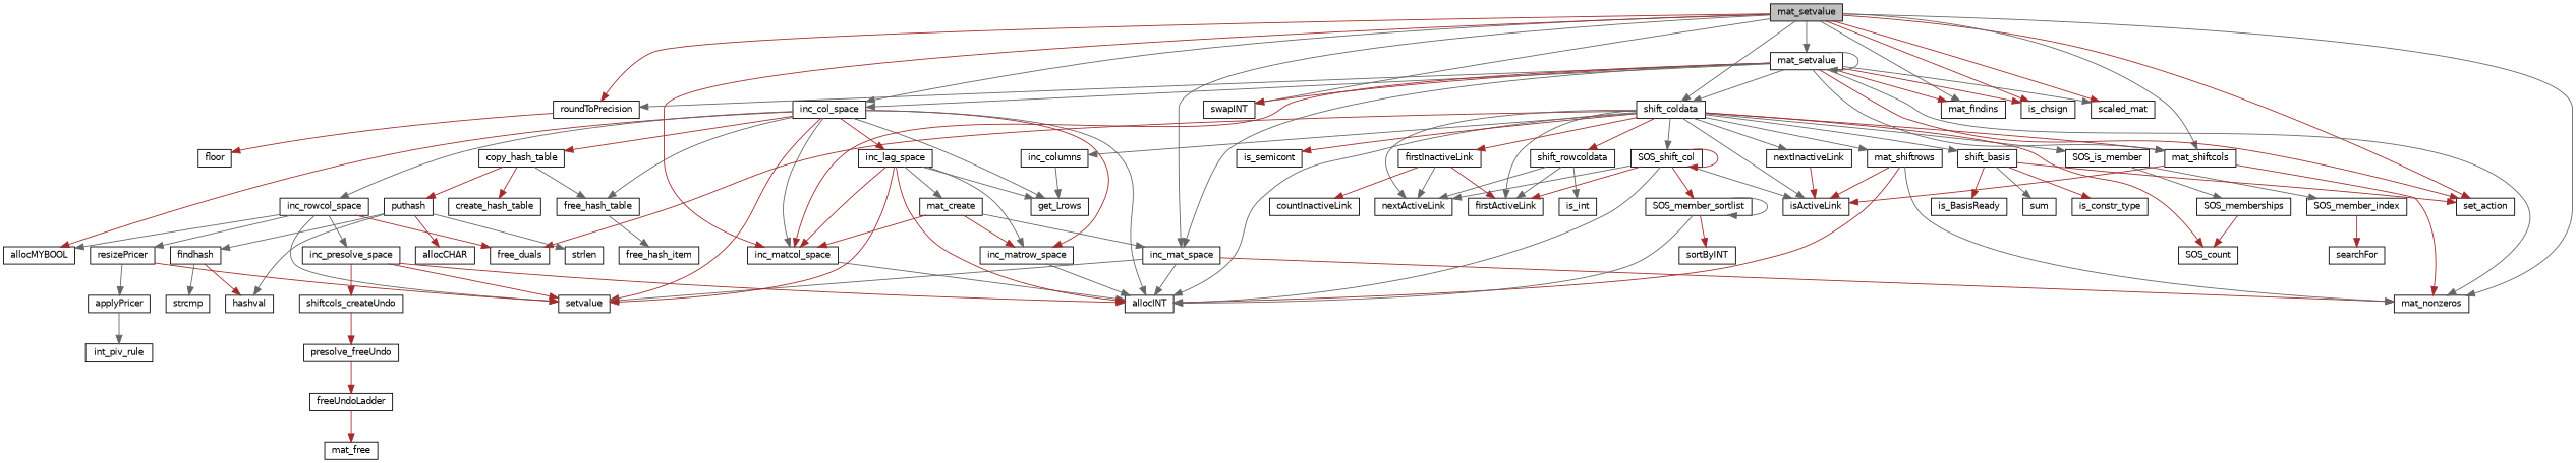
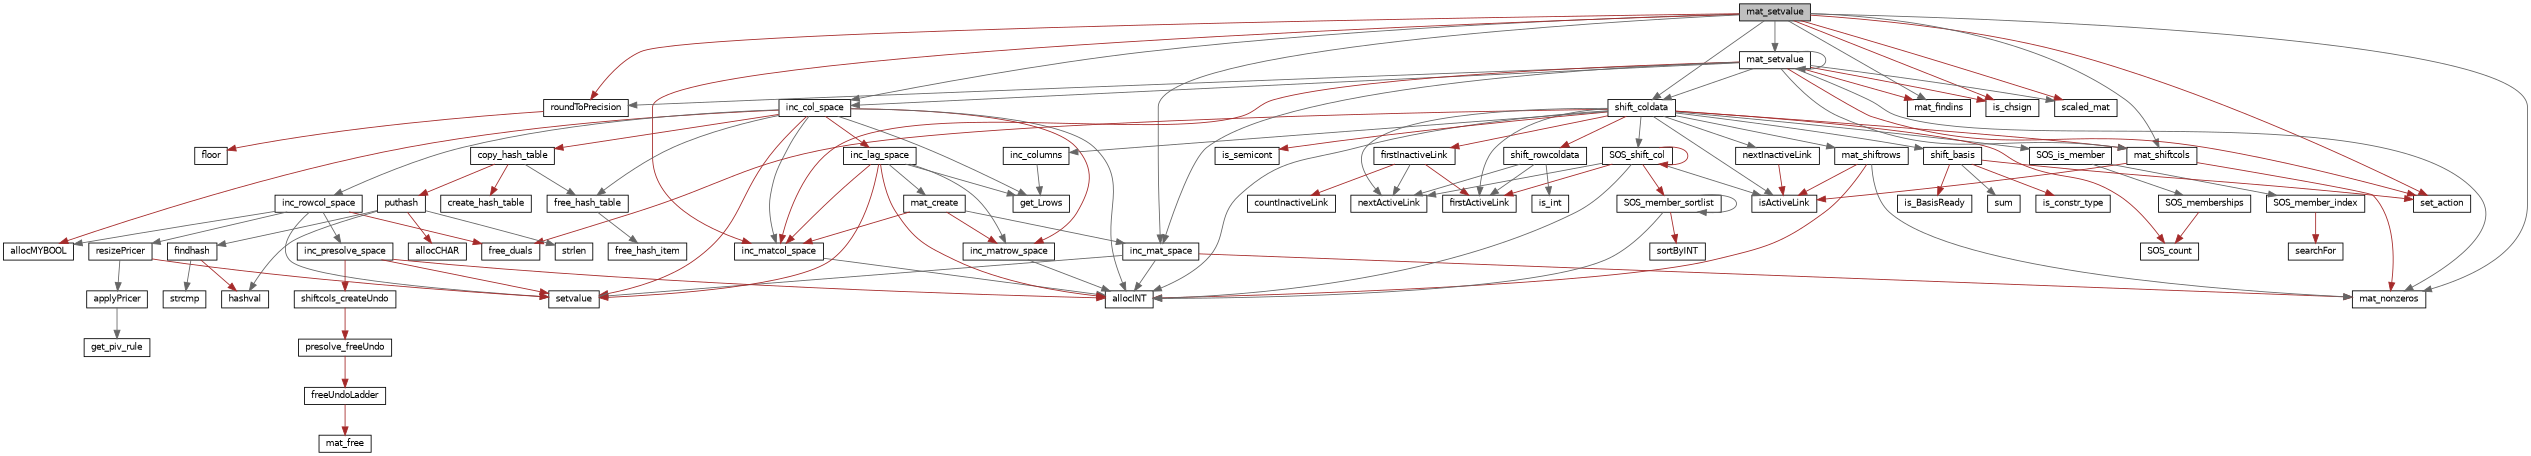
  digraph {
    rankdir=TB
    node [color=black fillcolor=white fontname=Helvetica fontsize=10 shape=record style=filled]
    edge [color=gray40 fontname=Helvetica fontsize=10 labelfontname=Helvetica labelfontsize=10 style=solid]
    n1 [fillcolor=grey75 fontcolor=black height=0.2 label=mat_setvalue width=0.4]
-   n2 [height=0.2 label=swapINT width=0.4]
    n3 [height=0.2 label=roundToPrecision width=0.4]
    n4 [height=0.2 label=inc_col_space width=0.4]
    n5 [height=0.2 label=inc_matcol_space width=0.4]
    n6 [height=0.2 label=inc_mat_space width=0.4]
    n7 [height=0.2 label=mat_nonzeros width=0.4]
    n8 [height=0.2 label=mat_findins width=0.4]
    n9 [height=0.2 label=set_action width=0.4]
    n10 [height=0.2 label=is_chsign width=0.4]
    n11 [height=0.2 label=scaled_mat width=0.4]
    n12 [height=0.2 label=shift_coldata width=0.4]
    n13 [height=0.2 label=mat_shiftcols width=0.4]
    n14 [height=0.2 label=mat_setvalue width=0.4]
    n15 [height=0.2 label=floor width=0.4]
    n16 [height=0.2 label=inc_matrow_space width=0.4]
    n17 [height=0.2 label=allocINT width=0.4]
    n18 [height=0.2 label=copy_hash_table width=0.4]
    n19 [height=0.2 label=free_hash_table width=0.4]
    n20 [height=0.2 label=setvalue width=0.4]
    n21 [height=0.2 label=allocMYBOOL width=0.4]
    n22 [height=0.2 label=get_Lrows width=0.4]
    n23 [height=0.2 label=inc_lag_space width=0.4]
    n24 [height=0.2 label=inc_rowcol_space width=0.4]
    n25 [height=0.2 label=free_duals width=0.4]
    n26 [height=0.2 label=mat_shiftrows width=0.4]
    n27 [height=0.2 label=isActiveLink width=0.4]
    n28 [height=0.2 label=firstInactiveLink width=0.4]
    n29 [height=0.2 label=firstActiveLink width=0.4]
    n30 [height=0.2 label=nextActiveLink width=0.4]
    n31 [height=0.2 label=nextInactiveLink width=0.4]
    n32 [height=0.2 label=SOS_is_member width=0.4]
    n33 [height=0.2 label=SOS_count width=0.4]
    n34 [height=0.2 label=is_semicont width=0.4]
    n35 [height=0.2 label=shift_basis width=0.4]
    n36 [height=0.2 label=SOS_shift_col width=0.4]
    n37 [height=0.2 label=shift_rowcoldata width=0.4]
    n38 [height=0.2 label=inc_columns width=0.4]
    n39 [height=0.2 label=create_hash_table width=0.4]
    n40 [height=0.2 label=puthash width=0.4]
    n41 [height=0.2 label=free_hash_item width=0.4]
    n42 [height=0.2 label=mat_create width=0.4]
    n43 [height=0.2 label=inc_presolve_space width=0.4]
    n44 [height=0.2 label=resizePricer width=0.4]
    n45 [height=0.2 label=findhash width=0.4]
    n46 [height=0.2 label=hashval width=0.4]
    n47 [height=0.2 label=allocCHAR width=0.4]
    n48 [height=0.2 label=strlen width=0.4]
    n49 [height=0.2 label=strcmp width=0.4]
    n50 [height=0.2 label=shiftcols_createUndo width=0.4]
    n51 [height=0.2 label=applyPricer width=0.4]
    n52 [height=0.2 label=presolve_freeUndo width=0.4]
    n53 [height=0.2 label=freeUndoLadder width=0.4]
    n54 [height=0.2 label=mat_free width=0.4]
-   n55 [height=0.2 label=int_piv_rule width=0.4]
+   n55 [height=0.2 label=get_piv_rule width=0.4]
    n56 [height=0.2 label=countInactiveLink width=0.4]
    n57 [height=0.2 label=is_int width=0.4]
    n58 [height=0.2 label=SOS_memberships width=0.4]
    n59 [height=0.2 label=SOS_member_index width=0.4]
    n60 [height=0.2 label=is_BasisReady width=0.4]
    n61 [height=0.2 label=sum width=0.4]
    n62 [height=0.2 label=is_constr_type width=0.4]
    n63 [height=0.2 label=SOS_member_sortlist width=0.4]
    n64 [height=0.2 label=searchFor width=0.4]
    n65 [height=0.2 label=sortByINT width=0.4]
-   n1 -> n2
    n1 -> n3 [color=brown]
    n1 -> n4
    n1 -> n5 [color=brown]
    n1 -> n6
    n1 -> n7
    n1 -> n8
    n1 -> n9 [color=brown]
    n1 -> n10 [color=brown]
    n1 -> n11 [color=brown]
    n1 -> n12
    n1 -> n13
    n1 -> n14
    n3 -> n15 [color=brown]
    n4 -> n5
    n4 -> n16 [color=brown]
    n4 -> n17
    n4 -> n18 [color=brown]
    n4 -> n19
    n4 -> n20 [color=brown]
    n4 -> n21 [color=brown]
    n4 -> n22
    n4 -> n23 [color=brown]
    n4 -> n24
    n5 -> n17
    n6 -> n7 [color=brown]
    n6 -> n17
    n6 -> n20
    n12 -> n13 [color=brown]
    n12 -> n17
    n12 -> n25 [color=brown]
    n12 -> n26
    n12 -> n27
    n12 -> n28 [color=brown]
    n12 -> n29
    n12 -> n30
    n12 -> n31
    n12 -> n32
    n12 -> n33 [color=brown]
    n12 -> n34 [color=brown]
    n12 -> n35
    n12 -> n36
    n12 -> n37 [color=brown]
    n12 -> n38
    n13 -> n7 [color=brown]
    n13 -> n27 [color=brown]
-   n14 -> n2 [color=brown]
    n14 -> n3
    n14 -> n4
    n14 -> n5 [color=brown]
    n14 -> n6
    n14 -> n7
    n14 -> n8 [color=brown]
    n14 -> n9 [color=brown]
    n14 -> n10 [color=brown]
    n14 -> n11
    n14 -> n12
    n14 -> n13
    n14 -> n14
    n16 -> n17
    n18 -> n19
    n18 -> n39 [color=brown]
    n18 -> n40 [color=brown]
    n19 -> n41
    n23 -> n5 [color=brown]
    n23 -> n16
    n23 -> n17 [color=brown]
    n23 -> n20 [color=brown]
    n23 -> n22
    n23 -> n42
    n24 -> n20
    n24 -> n21
    n24 -> n25 [color=brown]
    n24 -> n43
    n24 -> n44
    n26 -> n7
    n26 -> n17 [color=brown]
    n26 -> n27 [color=brown]
    n28 -> n29 [color=brown]
    n28 -> n30
    n28 -> n56 [color=brown]
    n31 -> n27 [color=brown]
    n32 -> n58
    n32 -> n59
    n35 -> n9 [color=brown]
    n35 -> n60 [color=brown]
    n35 -> n61
    n35 -> n62 [color=brown]
    n36 -> n17
    n36 -> n27
    n36 -> n29 [color=brown]
    n36 -> n30
    n36 -> n36 [color=brown]
    n36 -> n63 [color=brown]
    n37 -> n29
    n37 -> n30
    n37 -> n57
    n38 -> n22
    n40 -> n45
    n40 -> n46
    n40 -> n47 [color=brown]
    n40 -> n48
    n42 -> n5 [color=brown]
    n42 -> n6
    n42 -> n16 [color=brown]
    n43 -> n17 [color=brown]
    n43 -> n20 [color=brown]
    n43 -> n50 [color=brown]
    n44 -> n20 [color=brown]
    n44 -> n51
    n45 -> n46 [color=brown]
    n45 -> n49
    n50 -> n52 [color=brown]
    n51 -> n55
    n52 -> n53 [color=brown]
    n53 -> n54 [color=brown]
    n58 -> n33 [color=brown]
    n59 -> n64 [color=brown]
    n63 -> n17
    n63 -> n63
    n63 -> n65 [color=brown]
  }
